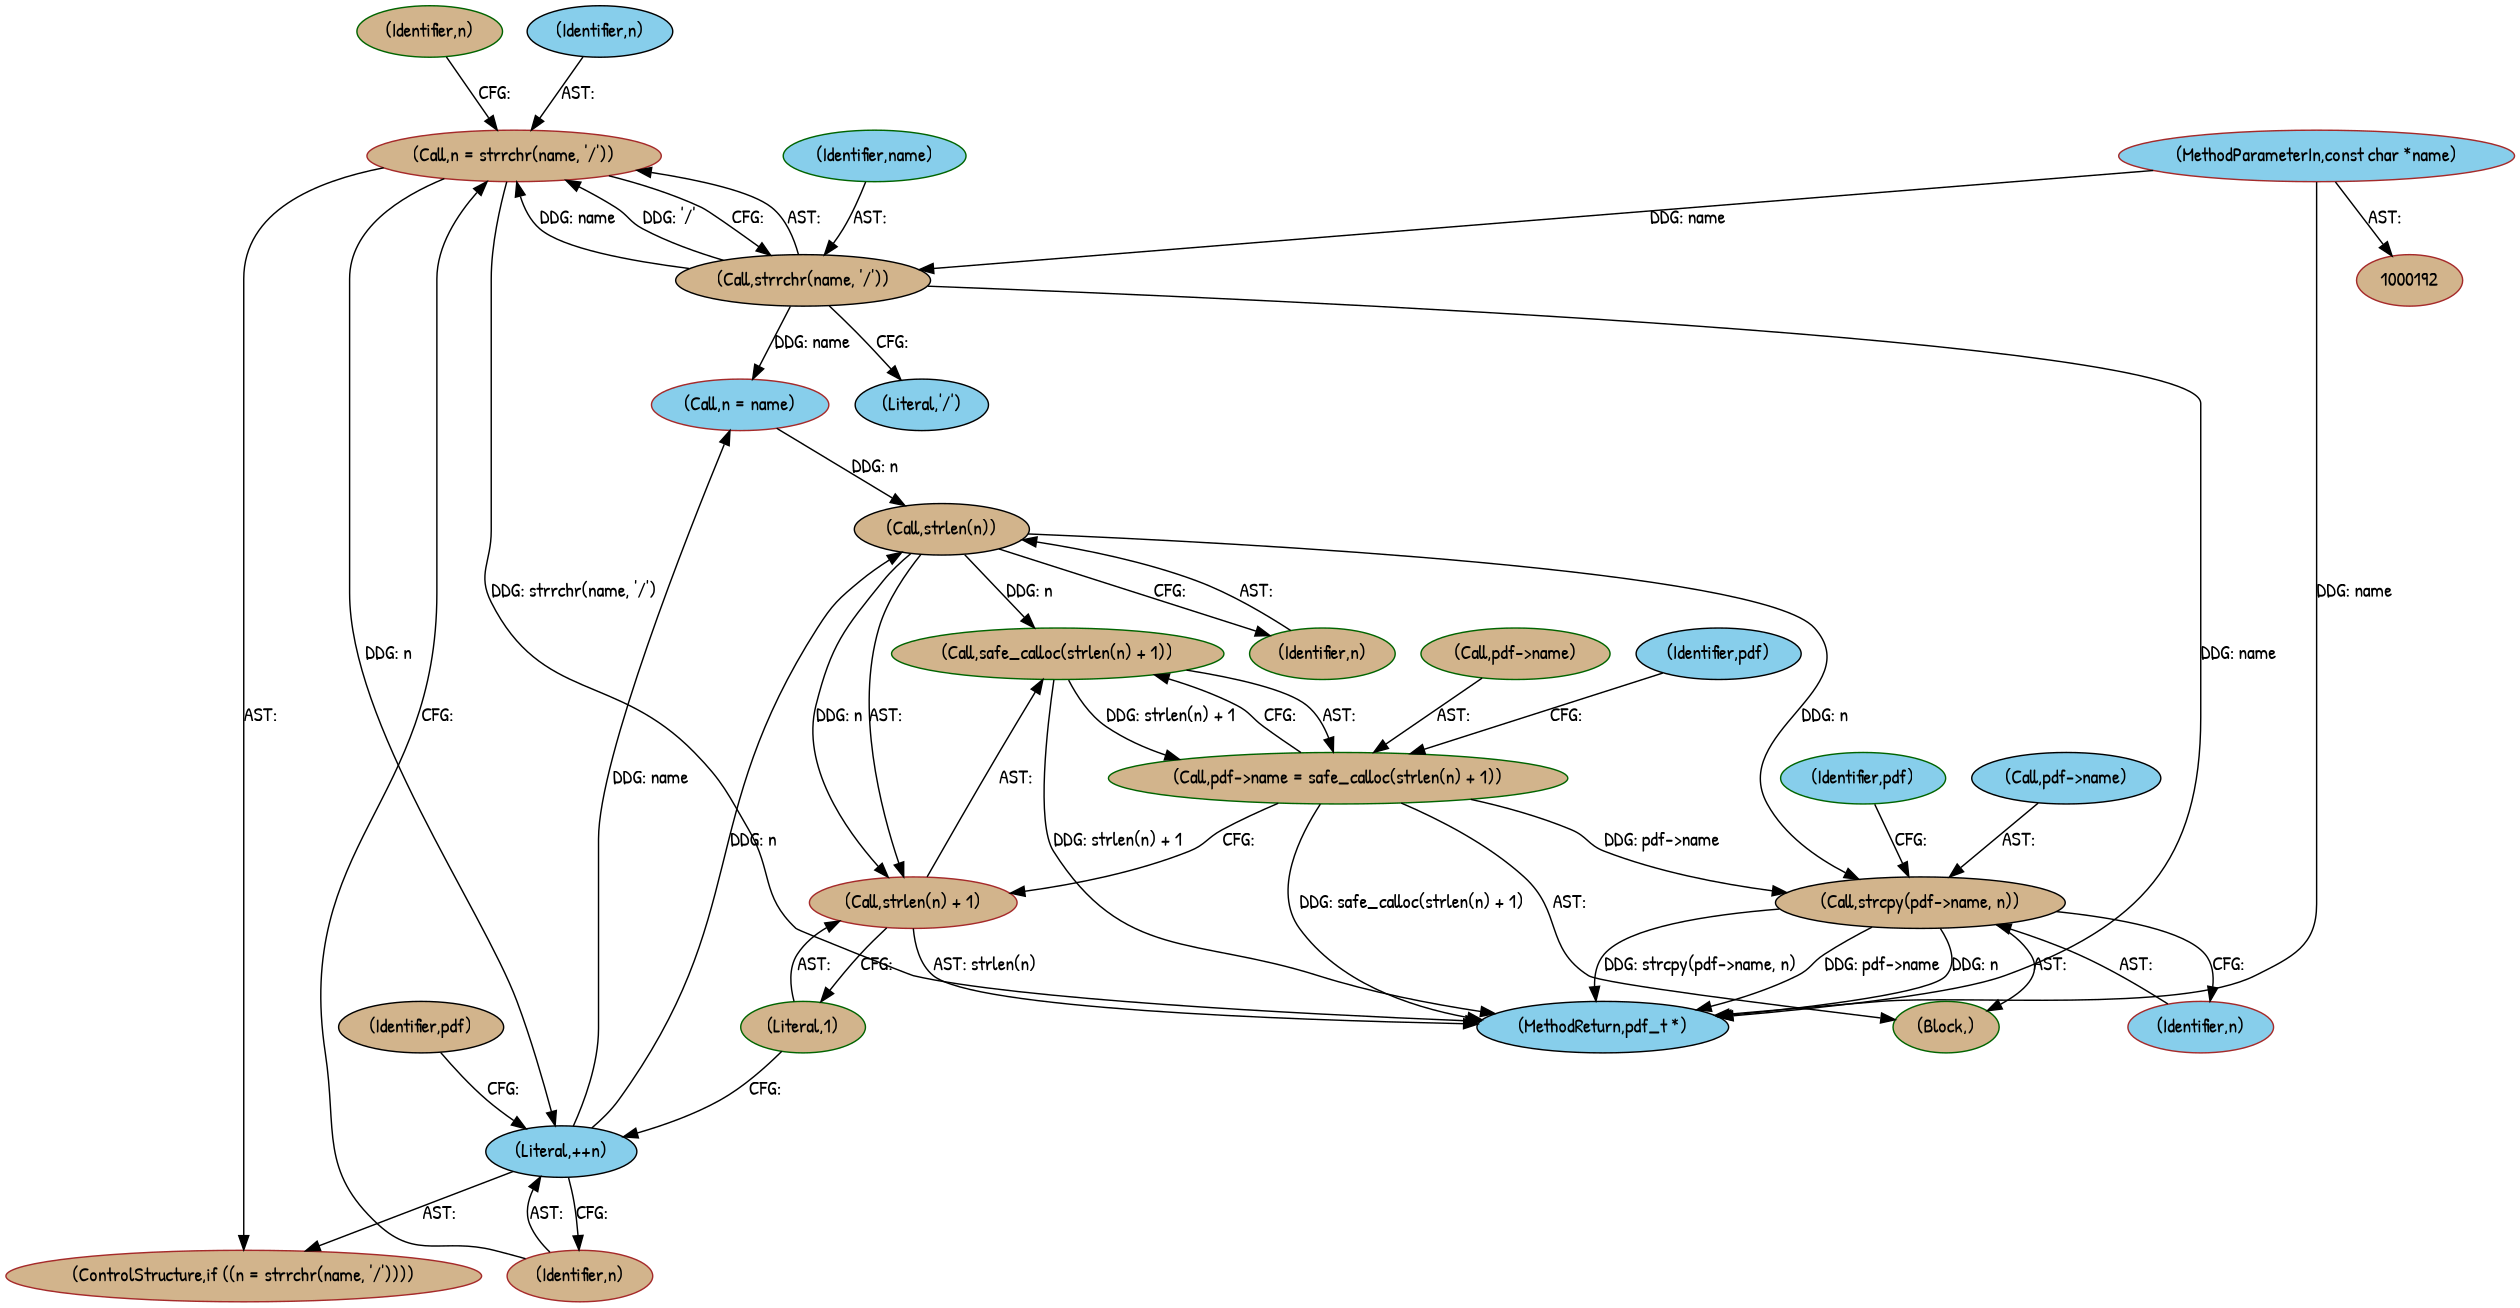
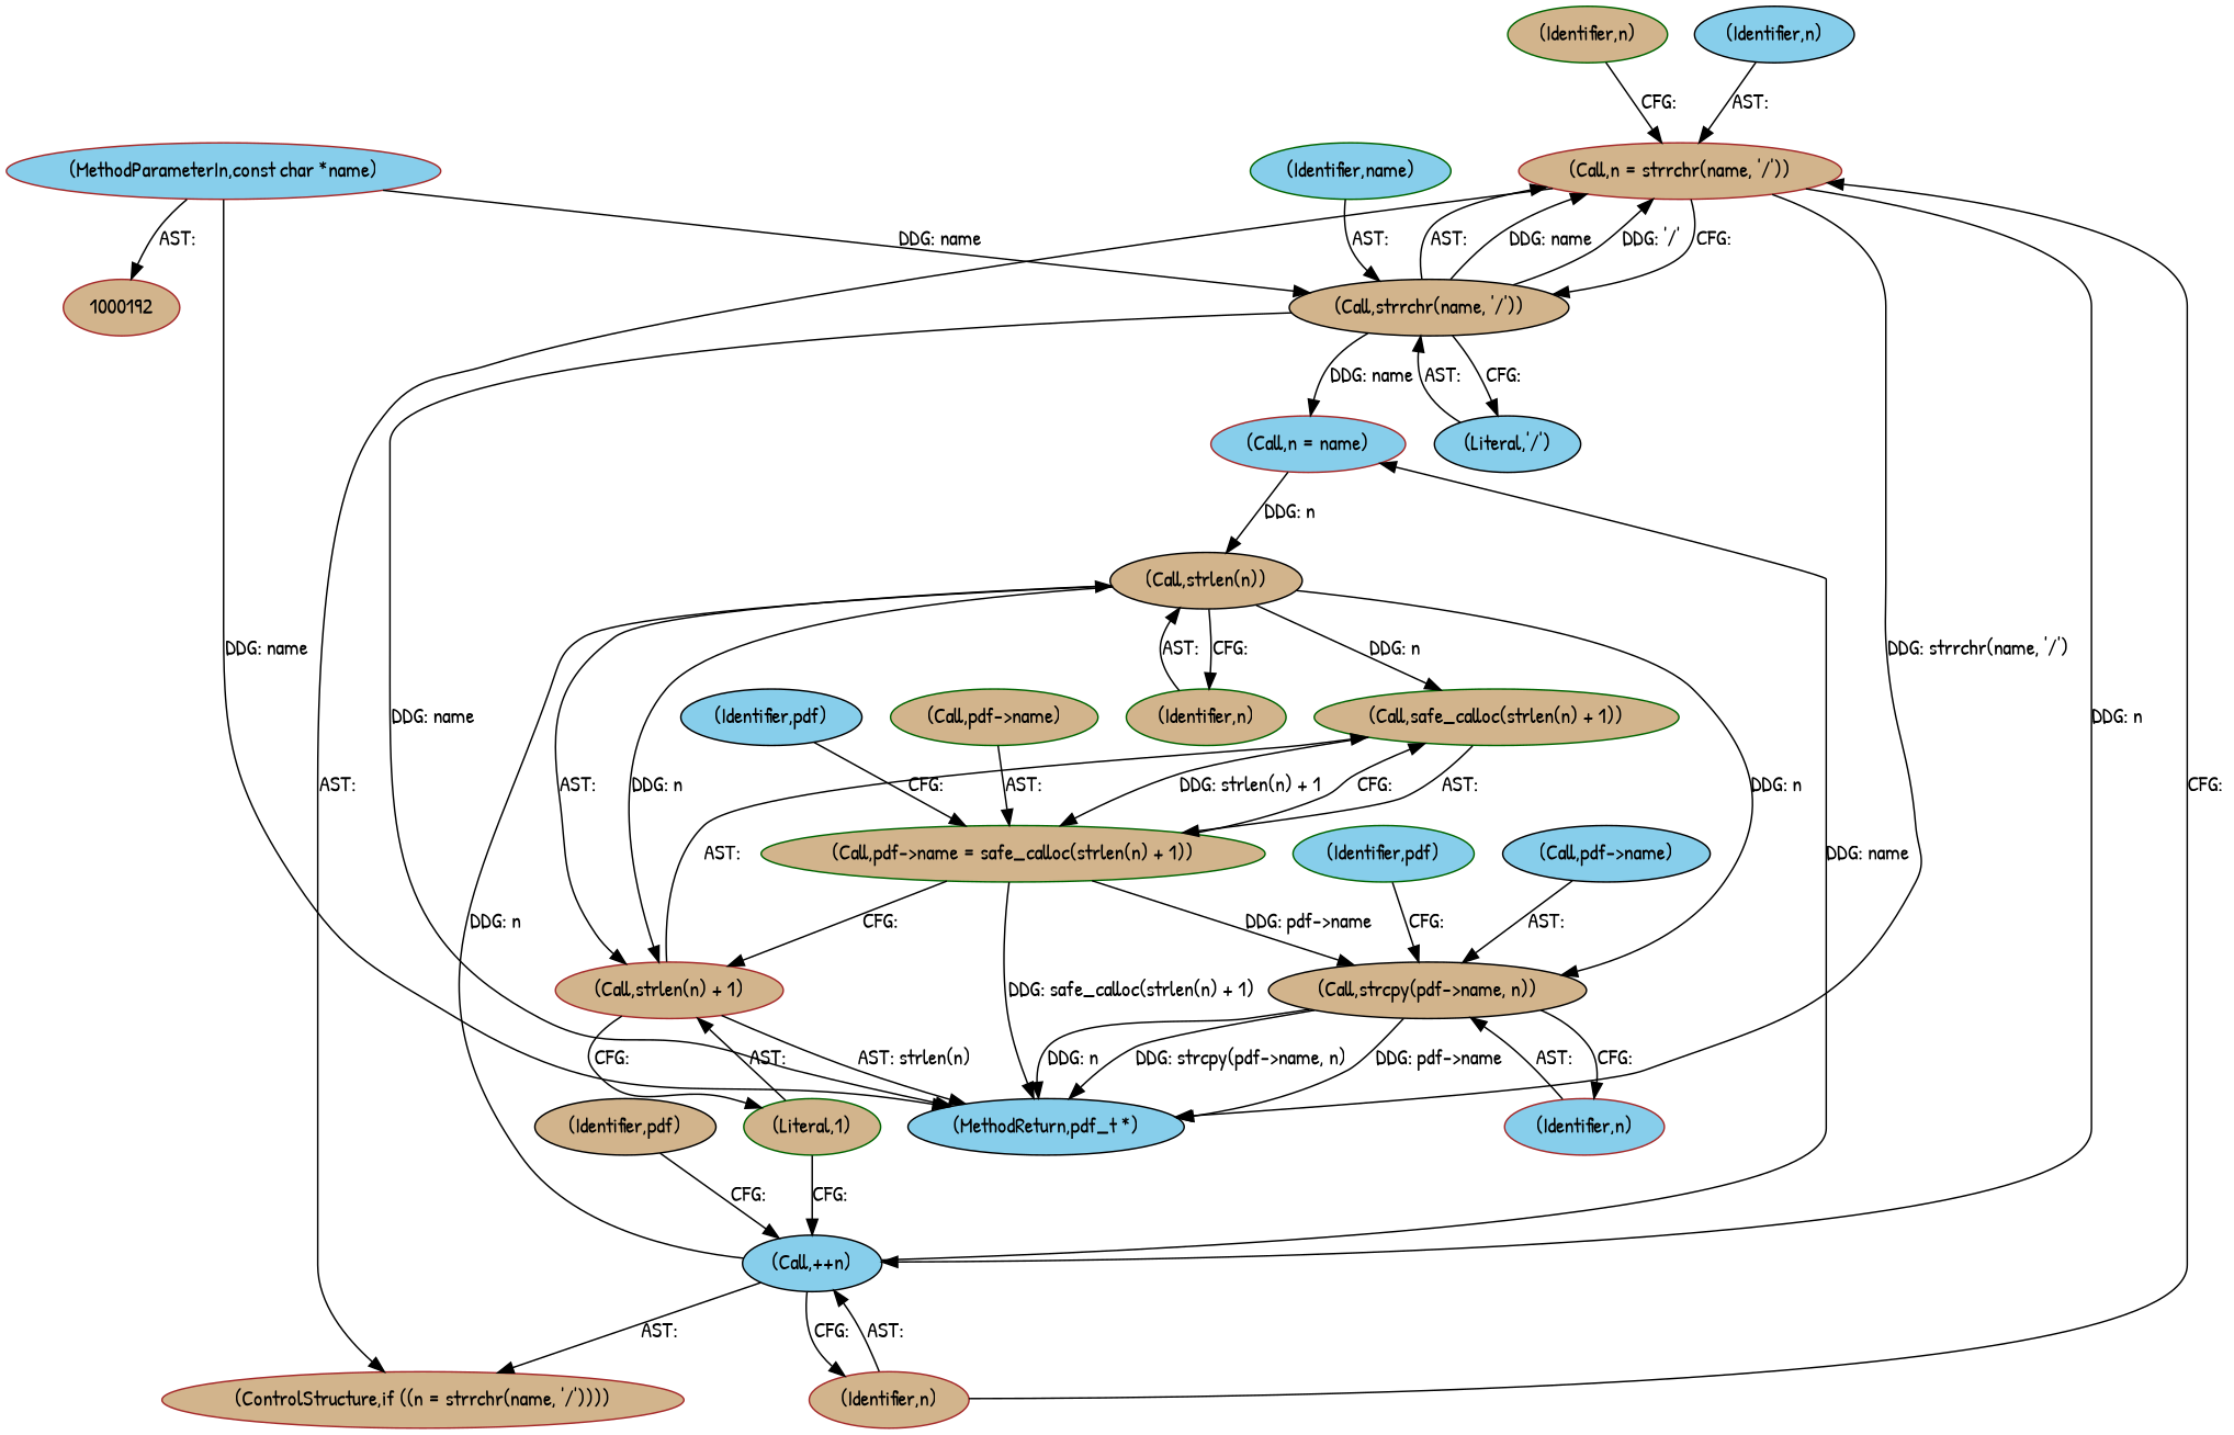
  digraph {
    fontname="Patrick Hand"
    node [color=black fillcolor=tan fontname="Patrick Hand" style=filled]
    edge [fontname="Patrick Hand"]
    n1 [color=brown label="(Call,n = strrchr(name, '/'))"]
    n2 [label="(Call,strrchr(name, '/'))"]
-   n3 [fillcolor=skyblue label="(Literal,++n)"]
+   n3 [fillcolor=skyblue label="(Call,++n)"]
    n4 [fillcolor=skyblue label="(MethodReturn,pdf_t *)"]
    n5 [color=brown label="(ControlStructure,if ((n = strrchr(name, '/'))))"]
    n6 [fillcolor=skyblue label="(Literal,'/')"]
    n7 [color=brown fillcolor=skyblue label="(Call,n = name)"]
    n8 [label="(Call,strlen(n))"]
    n9 [color=brown label="(Identifier,n)"]
    n10 [color=brown fillcolor=skyblue label="(MethodParameterIn,const char *name)"]
    n11 [color=brown label=1000192]
    n12 [color=darkgreen label="(Call,safe_calloc(strlen(n) + 1))"]
    n13 [label="(Call,strcpy(pdf->name, n))"]
    n14 [color=brown label="(Call,strlen(n) + 1)"]
    n15 [color=darkgreen label="(Identifier,n)"]
    n16 [color=darkgreen label="(Call,pdf->name = safe_calloc(strlen(n) + 1))"]
-   n17 [color=darkgreen label="(Block,)"]
    n18 [color=brown fillcolor=skyblue label="(Identifier,n)"]
    n19 [color=darkgreen label="(Literal,1)"]
    n20 [color=darkgreen fillcolor=skyblue label="(Identifier,pdf)"]
    n21 [fillcolor=skyblue label="(Call,pdf->name)"]
    n22 [fillcolor=skyblue label="(Identifier,pdf)"]
    n23 [color=darkgreen label="(Identifier,n)"]
    n24 [label="(Identifier,pdf)"]
    n25 [color=darkgreen fillcolor=skyblue label="(Identifier,name)"]
    n26 [color=darkgreen label="(Call,pdf->name)"]
    n27 [fillcolor=skyblue label="(Identifier,n)"]
    n1 -> n2 [label="CFG: "]
    n1 -> n3 [label="DDG: n"]
    n1 -> n4 [label="DDG: strrchr(name, '/')"]
    n1 -> n5 [label="AST: "]
    n2 -> n1 [label="AST: "]
    n2 -> n1 [label="DDG: name"]
    n2 -> n1 [label="DDG: '/'"]
    n2 -> n4 [label="DDG: name"]
    n2 -> n6 [label="CFG: "]
    n2 -> n7 [label="DDG: name"]
    n3 -> n5 [label="AST: "]
    n3 -> n7 [label="DDG: name"]
    n3 -> n8 [label="DDG: n"]
    n3 -> n9 [label="CFG: "]
+   n6 -> n2 [label="AST: "]
    n7 -> n8 [label="DDG: n"]
    n8 -> n12 [label="DDG: n"]
    n8 -> n13 [label="DDG: n"]
    n8 -> n14 [label="AST: "]
    n8 -> n14 [label="DDG: n"]
    n8 -> n15 [label="CFG: "]
    n9 -> n1 [label="CFG: "]
    n9 -> n3 [label="AST: "]
    n10 -> n2 [label="DDG: name"]
    n10 -> n4 [label="DDG: name"]
    n10 -> n11 [label="AST: "]
-   n12 -> n4 [label="DDG: strlen(n) + 1"]
    n12 -> n16 [label="AST: "]
    n12 -> n16 [label="DDG: strlen(n) + 1"]
    n13 -> n4 [label="DDG: n"]
    n13 -> n4 [label="DDG: strcpy(pdf->name, n)"]
    n13 -> n4 [label="DDG: pdf->name"]
-   n13 -> n17 [label="AST: "]
    n13 -> n18 [label="CFG: "]
    n14 -> n4 [label="AST: strlen(n)"]
    n14 -> n12 [label="AST: "]
    n14 -> n19 [label="CFG: "]
    n15 -> n8 [label="AST: "]
    n16 -> n4 [label="DDG: safe_calloc(strlen(n) + 1)"]
    n16 -> n12 [label="CFG: "]
    n16 -> n13 [label="DDG: pdf->name"]
    n16 -> n14 [label="CFG: "]
-   n16 -> n17 [label="AST: "]
    n18 -> n13 [label="AST: "]
    n19 -> n3 [label="CFG: "]
    n19 -> n14 [label="AST: "]
    n20 -> n13 [label="CFG: "]
    n21 -> n13 [label="AST: "]
    n22 -> n16 [label="CFG: "]
    n23 -> n1 [label="CFG: "]
    n24 -> n3 [label="CFG: "]
    n25 -> n2 [label="AST: "]
    n26 -> n16 [label="AST: "]
    n27 -> n1 [label="AST: "]
  }
